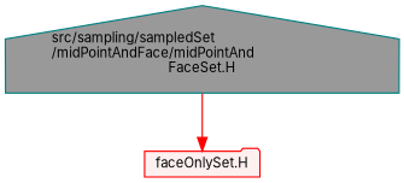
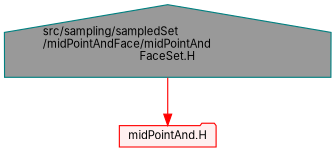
  digraph {
    fontname=Inter
    node [fontname=Inter fontsize=10 style=filled]
    n1 [color=teal fillcolor=grey60 fontcolor=black height=0.2 label="src/sampling/sampledSet\l/midPointAndFace/midPointAnd\lFaceSet.H" shape=house width=0.4]
-   n2 [color=red fillcolor="#FFF0F0" height=0.2 label="faceOnlySet.H" shape=folder width=0.4]
+   n2 [color=red fillcolor="#FFF0F0" height=0.2 label="midPointAnd.H" shape=folder width=0.4]
    n1 -> n2 [color=red fontname=Inter fontsize=10 labelfontname=Helvetica labelfontsize=10 style=solid]
  }
